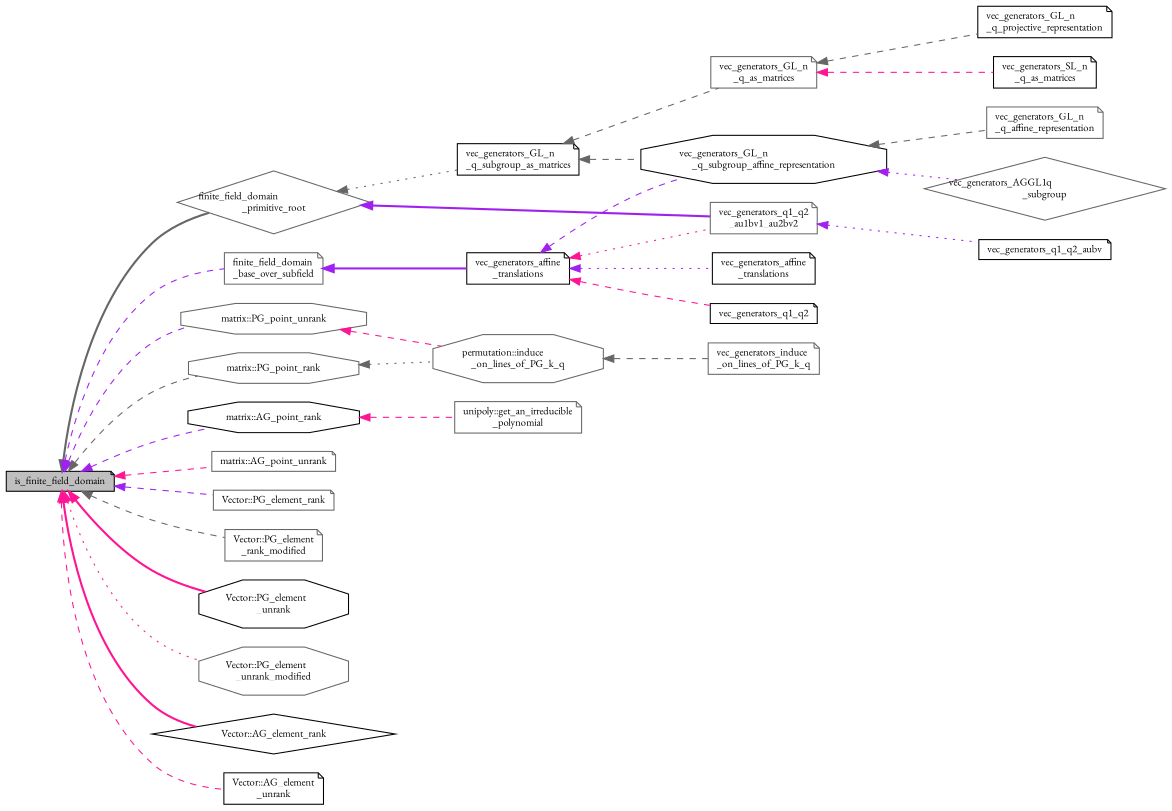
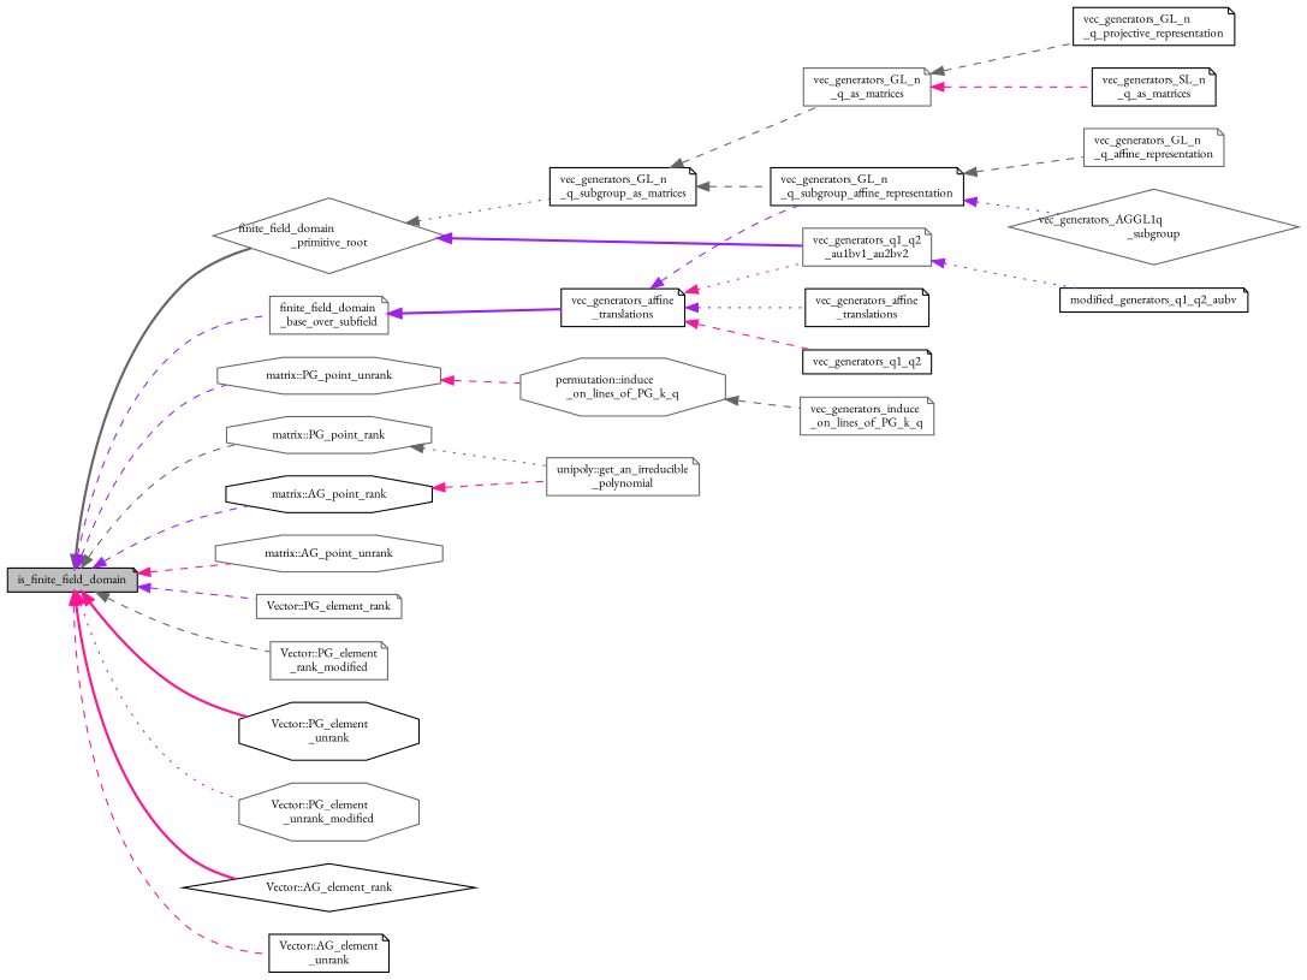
  digraph {
    fontname="EB Garamond"
    rankdir=LR
    node [color=gray40 fillcolor=white fontname="EB Garamond" fontsize=10 shape=note style=filled]
    edge [color=gray40 dir=back fontname="EB Garamond" fontsize=10 labelfontname=Helvetica labelfontsize=10 style=dashed]
    n1 [color=black fillcolor=grey75 fontcolor=black height=0.2 label=is_finite_field_domain width=0.4]
    n2 [height=0.2 label="finite_field_domain\l_primitive_root" shape=diamond width=0.4]
    n3 [height=0.2 label="finite_field_domain\l_base_over_subfield" width=0.4]
    n4 [height=0.2 label="matrix::PG_point_unrank" shape=octagon width=0.4]
    n5 [height=0.2 label="matrix::PG_point_rank" shape=octagon width=0.4]
    n6 [color=black height=0.2 label="matrix::AG_point_rank" shape=octagon width=0.4]
-   n7 [height=0.2 label="matrix::AG_point_unrank" width=0.4]
+   n7 [height=0.2 label="matrix::AG_point_unrank" shape=octagon width=0.4]
    n8 [height=0.2 label="Vector::PG_element_rank" width=0.4]
    n9 [height=0.2 label="Vector::PG_element\l_rank_modified" width=0.4]
    n10 [color=black height=0.2 label="Vector::PG_element\l_unrank" shape=octagon width=0.4]
    n11 [height=0.2 label="Vector::PG_element\l_unrank_modified" shape=octagon width=0.4]
    n12 [color=black height=0.2 label="Vector::AG_element_rank" shape=diamond width=0.4]
    n13 [color=black height=0.2 label="Vector::AG_element\l_unrank" width=0.4]
    n14 [color=black height=0.2 label="vec_generators_GL_n\l_q_subgroup_as_matrices" width=0.4]
    n15 [height=0.2 label="vec_generators_q1_q2\l_au1bv1_au2bv2" width=0.4]
    n16 [color=black height=0.2 label="vec_generators_affine\l_translations" width=0.4]
    n17 [height=0.2 label="permutation::induce\l_on_lines_of_PG_k_q" shape=octagon width=0.4]
    n18 [height=0.2 label="unipoly::get_an_irreducible\l_polynomial" width=0.4]
    n19 [height=0.2 label="vec_generators_GL_n\l_q_as_matrices" width=0.4]
-   n20 [color=black height=0.2 label="vec_generators_GL_n\l_q_subgroup_affine_representation" shape=octagon width=0.4]
-   n21 [color=black height=0.2 label=vec_generators_q1_q2_aubv width=0.4]
+   n20 [color=black height=0.2 label="vec_generators_GL_n\l_q_subgroup_affine_representation" width=0.4]
+   n21 [color=black height=0.2 label=modified_generators_q1_q2_aubv width=0.4]
    n22 [color=black height=0.2 label="vec_generators_SL_n\l_q_as_matrices" width=0.4]
    n23 [color=black height=0.2 label="vec_generators_GL_n\l_q_projective_representation" width=0.4]
    n24 [height=0.2 label="vec_generators_GL_n\l_q_affine_representation" width=0.4]
    n25 [height=0.2 label="vec_generators_AGGL1q\l_subgroup" shape=diamond width=0.4]
    n26 [color=black height=0.2 label="vec_generators_affine\l_translations" width=0.4]
    n27 [color=black height=0.2 label=vec_generators_q1_q2 width=0.4]
    n28 [height=0.2 label="vec_generators_induce\l_on_lines_of_PG_k_q" width=0.4]
    n1 -> n2 [style=bold]
    n1 -> n3 [color=purple]
    n1 -> n4 [color=purple]
    n1 -> n5
    n1 -> n6 [color=purple]
    n1 -> n7 [color=deeppink]
    n1 -> n8 [color=purple]
    n1 -> n9
    n1 -> n10 [color=deeppink style=bold]
    n1 -> n11 [color=deeppink style=dotted]
    n1 -> n12 [color=deeppink style=bold]
    n1 -> n13 [color=deeppink]
    n2 -> n14 [style=dotted]
    n2 -> n15 [color=purple style=bold]
    n3 -> n16 [color=purple style=bold]
    n4 -> n17 [color=deeppink]
-   n5 -> n17 [style=dotted]
+   n5 -> n18 [style=dotted]
    n6 -> n18 [color=deeppink]
    n14 -> n19
    n14 -> n20
    n15 -> n21 [color=purple style=dotted]
    n16 -> n15 [color=deeppink style=dotted]
    n16 -> n20 [color=purple]
    n16 -> n26 [color=purple style=dotted]
    n16 -> n27 [color=deeppink]
    n17 -> n28
    n19 -> n22 [color=deeppink]
    n19 -> n23
    n20 -> n24
    n20 -> n25 [color=purple style=dotted]
  }
